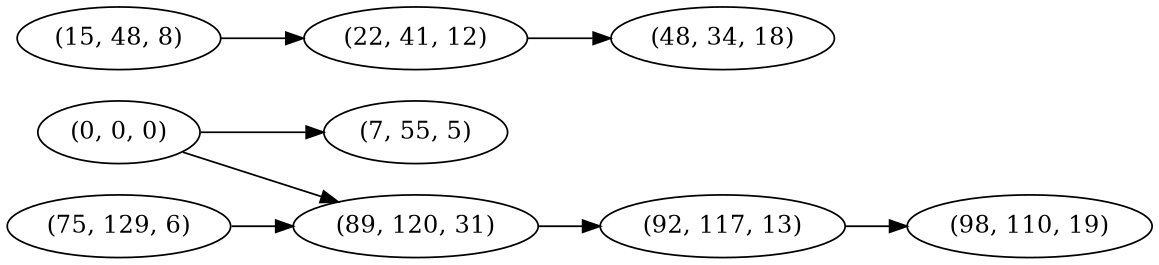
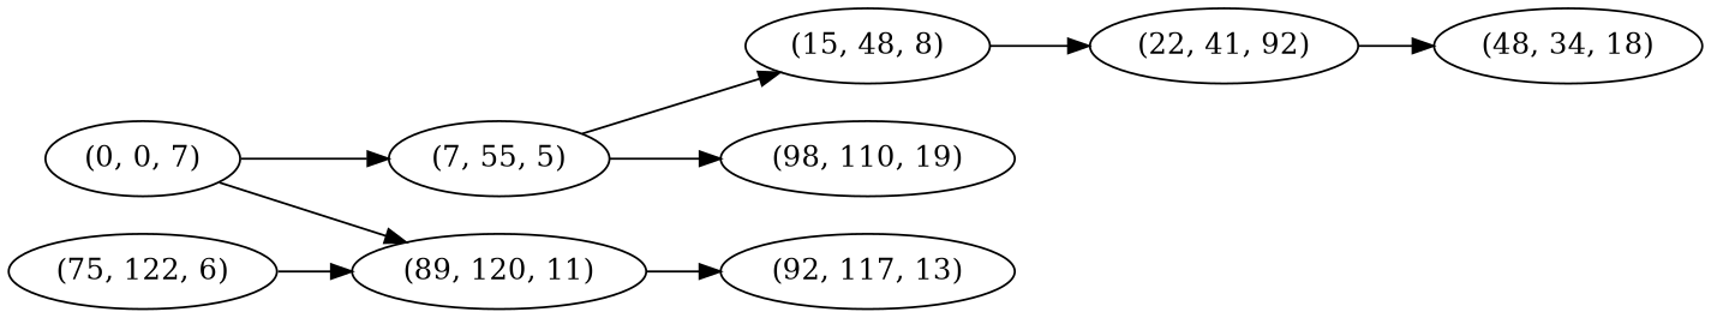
  digraph {
    rankdir=LR
    n1 [label="(7, 55, 5)"]
-   "(0, 0, 0)"
-   "(89, 120, 11)" [label="(89, 120, 31)"]
+   "(0, 0, 0)" [label="(0, 0, 7)"]
+   "(89, 120, 11)"
    "(15, 48, 8)"
-   "(75, 129, 6)"
-   "(22, 41, 12)"
+   "(75, 129, 6)" [label="(75, 122, 6)"]
+   "(22, 41, 12)" [label="(22, 41, 92)"]
    n7 [label="(48, 34, 18)"]
    "(92, 117, 13)"
    "(98, 110, 19)"
+   n1 -> "(15, 48, 8)"
    "(0, 0, 0)" -> n1
    "(0, 0, 0)" -> "(89, 120, 11)"
    "(89, 120, 11)" -> "(92, 117, 13)"
    "(15, 48, 8)" -> "(22, 41, 12)"
    "(75, 129, 6)" -> "(89, 120, 11)"
    "(22, 41, 12)" -> n7
-   "(92, 117, 13)" -> "(98, 110, 19)"
+   n1 -> "(98, 110, 19)"
  }
